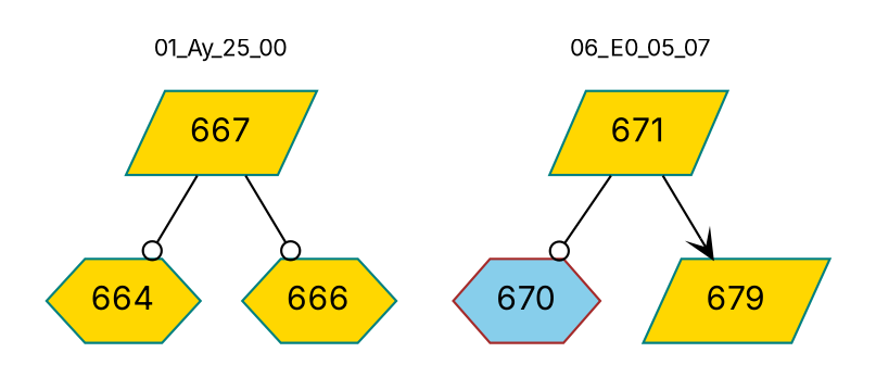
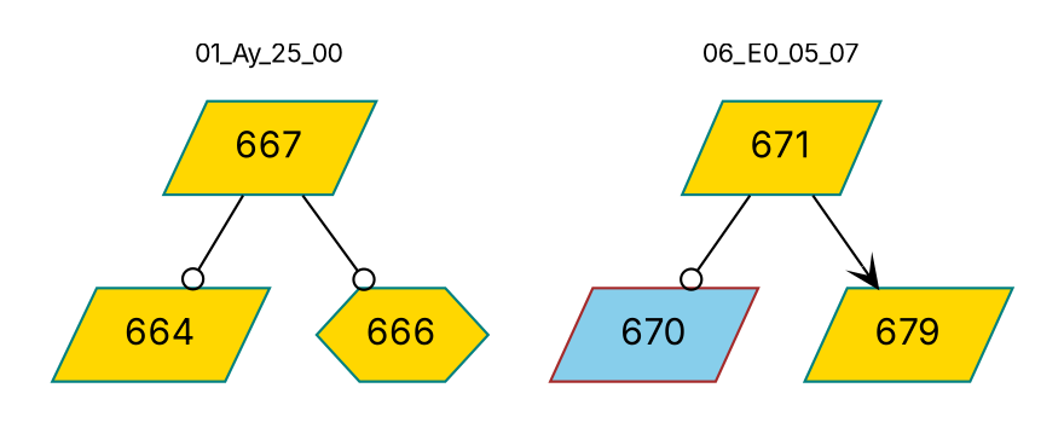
  digraph {
    fontname=Inter
    node [color=teal fillcolor=gold fontname=Inter shape=parallelogram style=filled]
    edge [arrowhead=odot color=black fontname=Inter]
    n1 [label=667]
-   n2 [label=664 shape=hexagon]
+   n2 [label=664]
    n3 [label=666 shape=hexagon]
    n4 [label=671]
-   n5 [color=brown fillcolor=skyblue label=670 shape=hexagon]
+   n5 [color=brown fillcolor=skyblue label=670]
    n6 [label=679]
    subgraph cluster_1 {
      color=white
      fontsize=10
      label="01_Ay_25_00"
      n1
      n2
      n3
    }
    subgraph cluster_2 {
      color=white
      fontsize=10
      label="06_E0_05_07"
      n4
      n5
      n6
    }
    n1 -> n2
    n1 -> n3
    n4 -> n5
    n4 -> n6 [arrowhead=vee]
  }
